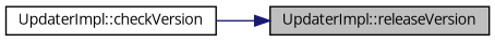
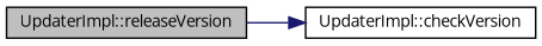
  digraph {
    rankdir=RL
    fontname="Open Sans"
    node [color=black fontname="Open Sans" fontsize=10 shape=record style=filled]
    n1 [fillcolor=grey75 fontcolor=black height=0.2 label="UpdaterImpl::releaseVersion" width=0.4]
    n2 [fillcolor=white height=0.2 label="UpdaterImpl::checkVersion" width=0.4]
-   n1 -> n2 [color=midnightblue dir=back fontname="Open Sans" fontsize=10 labelfontname=Helvetica labelfontsize=10 style=solid]
+   n2 -> n1 [color=midnightblue dir=back fontname="Open Sans" fontsize=10 labelfontname=Helvetica labelfontsize=10 style=solid]
  }
